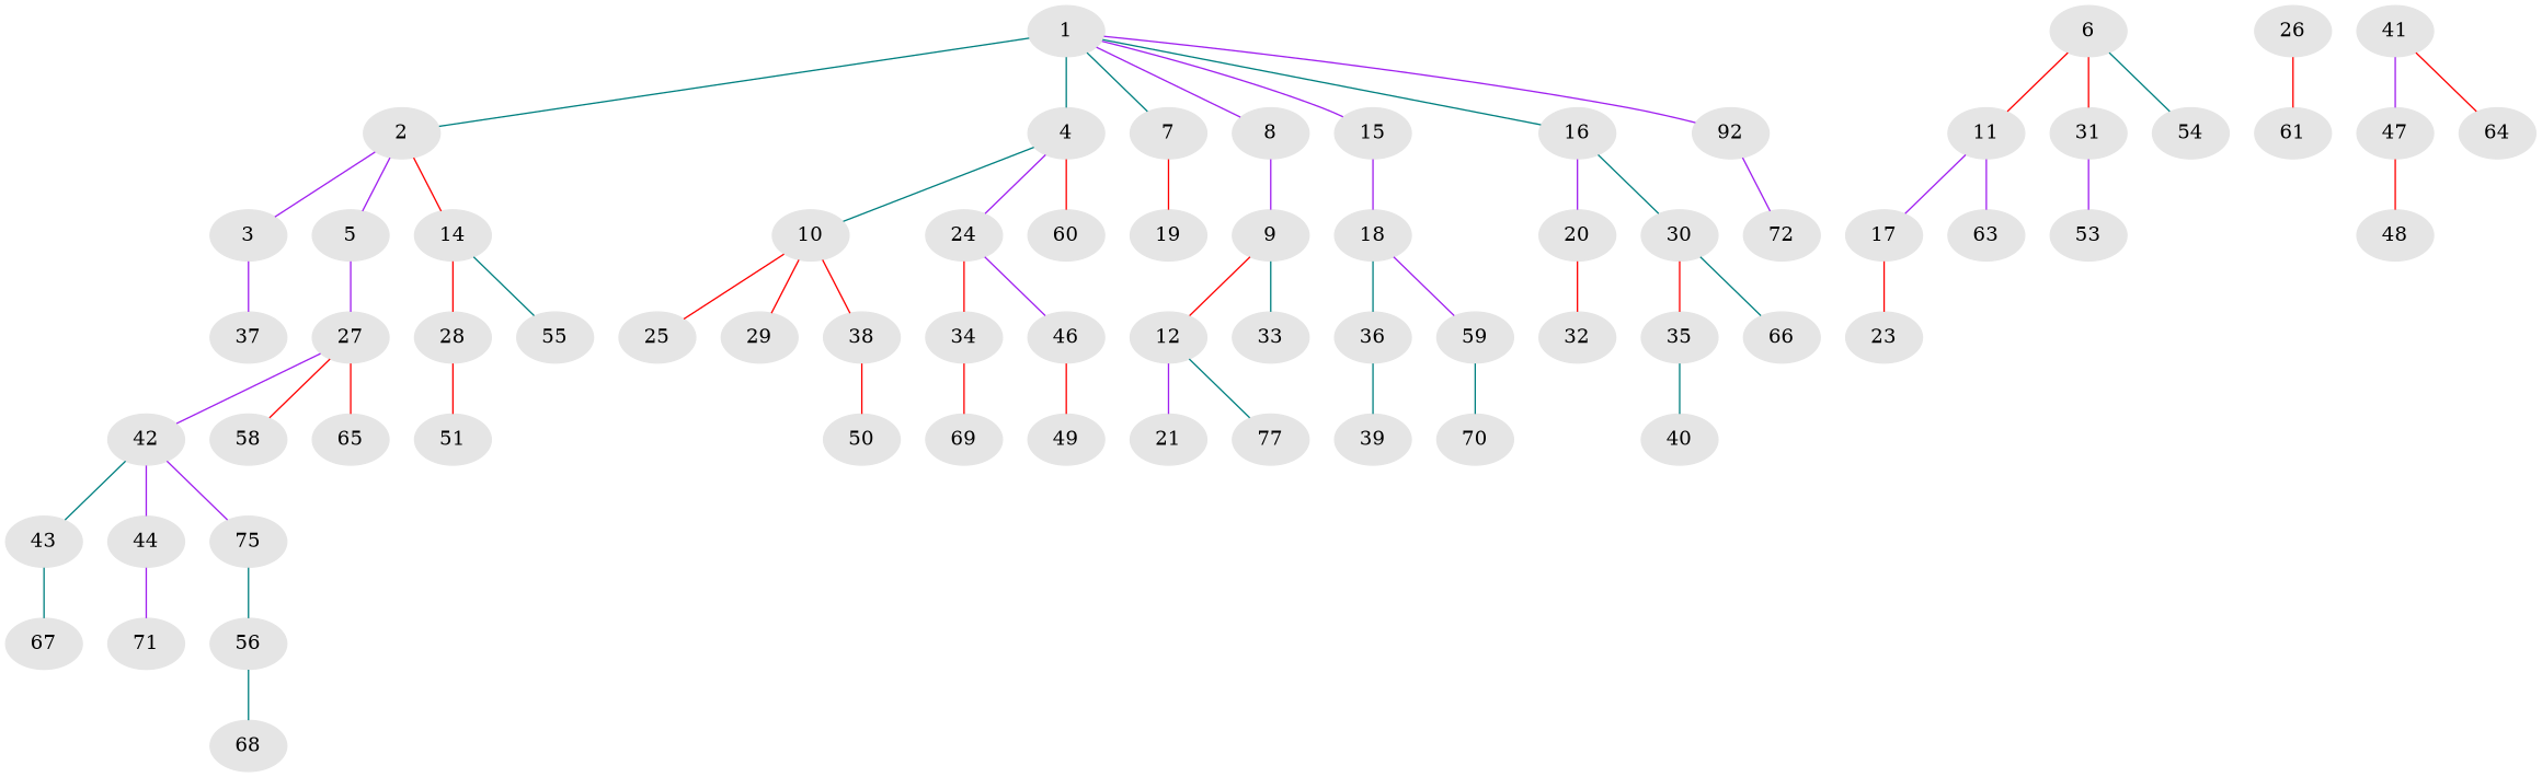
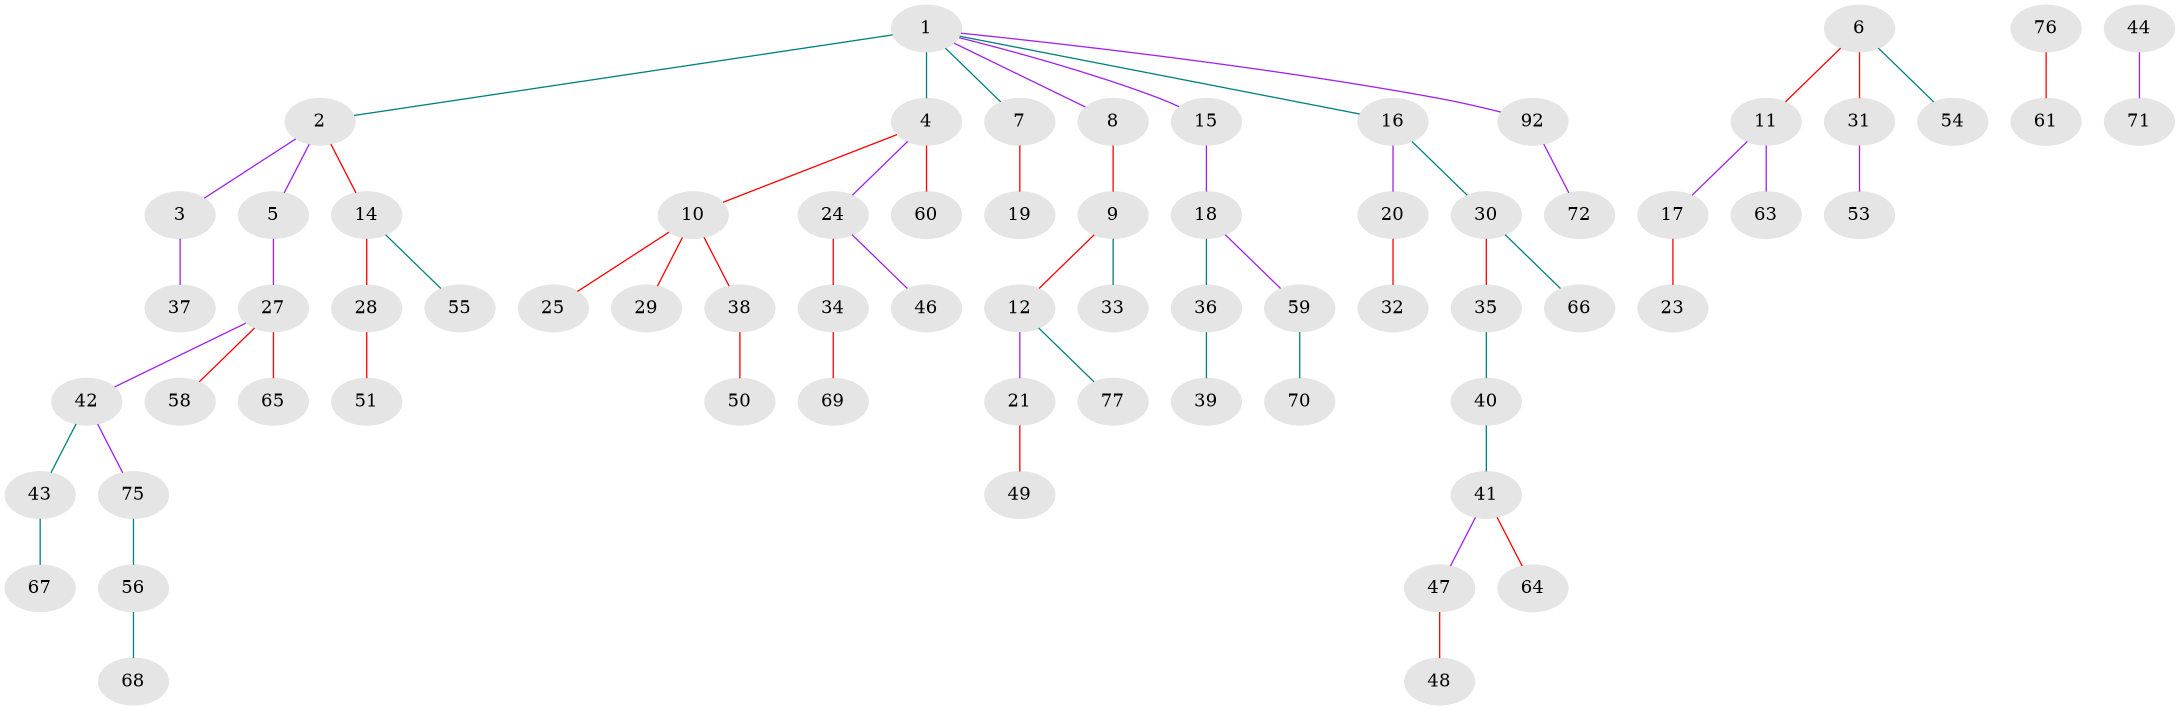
  graph {
    node [color=gray90 style=filled]
    edge [color=red weight=1.0]
    1
    2
    4
    7
    8
    15
    16
    n8 [label=92]
    3
    5
    14
    10
    24
    60
    6
    11
    31
    54
    19
    9
    18
    20
    30
    72
    37
    27
    28
    55
    25
    29
    38
    34
    46
    42
    58
    65
    17
    63
    53
    12
    33
    21
    n43 [label=77]
    50
    23
    49
-   26
+   26 [label=76]
    61
    51
    36
    59
    32
    35
    66
    39
    70
    69
    43
    44
    n60 [label=75]
    40
    41
    47
    64
    48
    67
    71
    56
    68
    1 -- 2 [color=teal]
    1 -- 4 [color=teal weight=5.0]
    1 -- 7 [color=teal]
    1 -- 8 [color=purple]
    1 -- 15 [color=purple]
    1 -- 16 [color=teal]
    1 -- n8 [color=purple]
    2 -- 3 [color=purple]
    2 -- 5 [color=purple]
    2 -- 14
-   4 -- 10 [color=teal]
+   4 -- 10
    4 -- 24 [color=purple]
    4 -- 60
    7 -- 19
-   8 -- 9 [color=purple weight=3.0]
+   8 -- 9 [weight=3.0]
    15 -- 18 [color=purple]
    16 -- 20 [color=purple]
    16 -- 30 [color=teal]
    n8 -- 72 [color=purple]
    3 -- 37 [color=purple]
    5 -- 27 [color=purple]
    14 -- 28
    14 -- 55 [color=teal]
    10 -- 25
    10 -- 29
    10 -- 38
    24 -- 34
    24 -- 46 [color=purple weight=2.0]
    6 -- 11
    6 -- 31
    6 -- 54 [color=teal]
    11 -- 17 [color=purple]
    11 -- 63 [color=purple]
    31 -- 53 [color=purple]
    9 -- 12
    9 -- 33 [color=teal]
    18 -- 36 [color=teal]
    18 -- 59 [color=purple]
    20 -- 32
    30 -- 35 [weight=2.0]
    30 -- 66 [color=teal]
    27 -- 42 [color=purple]
    27 -- 58
    27 -- 65
    28 -- 51 [weight=2.0]
    38 -- 50 [weight=2.0]
    34 -- 69
    42 -- 43 [color=teal]
-   42 -- 44 [color=purple]
    42 -- n60 [color=purple]
    17 -- 23
    12 -- 21 [color=purple weight=2.0]
    12 -- n43 [color=teal]
-   46 -- 49
+   21 -- 49
    26 -- 61
    36 -- 39 [color=teal weight=2.0]
    59 -- 70 [color=teal]
    35 -- 40 [color=teal]
    43 -- 67 [color=teal]
    44 -- 71 [color=purple]
    n60 -- 56 [color=teal]
+   40 -- 41 [color=teal]
    41 -- 47 [color=purple]
    41 -- 64
    47 -- 48
    56 -- 68 [color=teal]
  }
